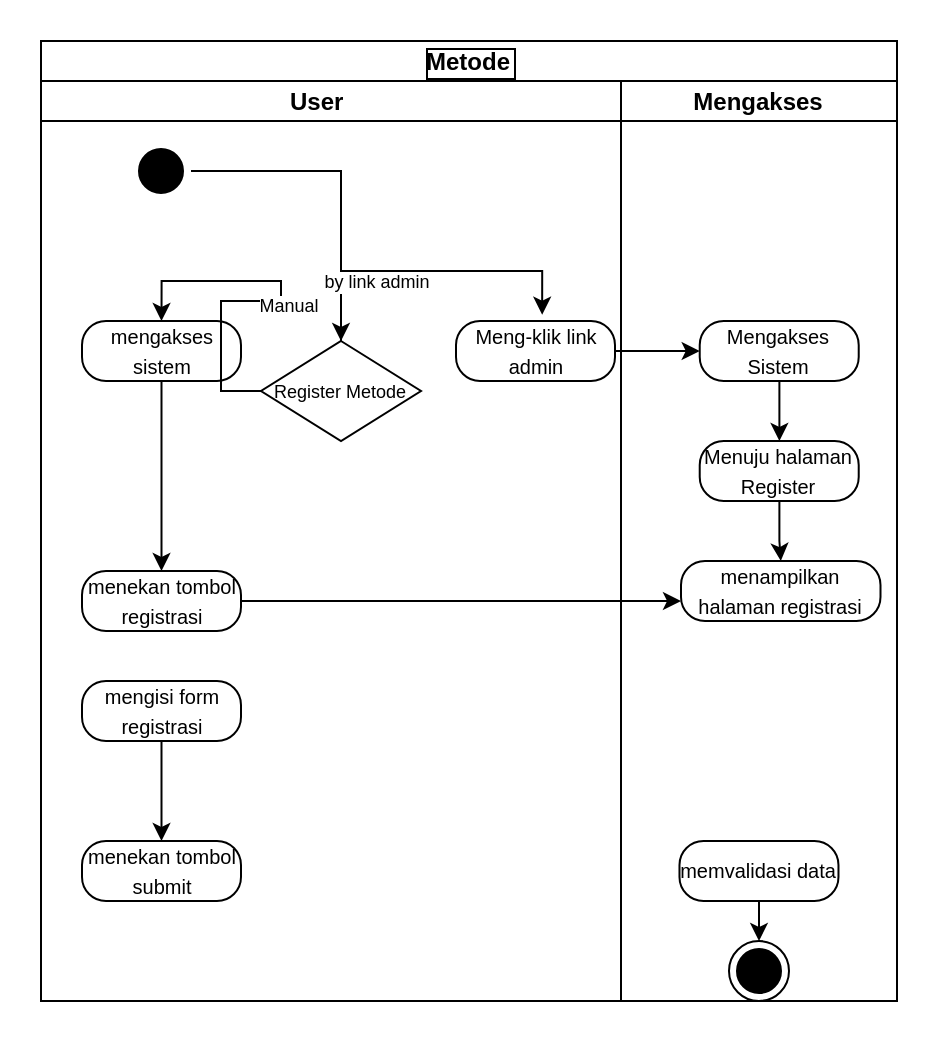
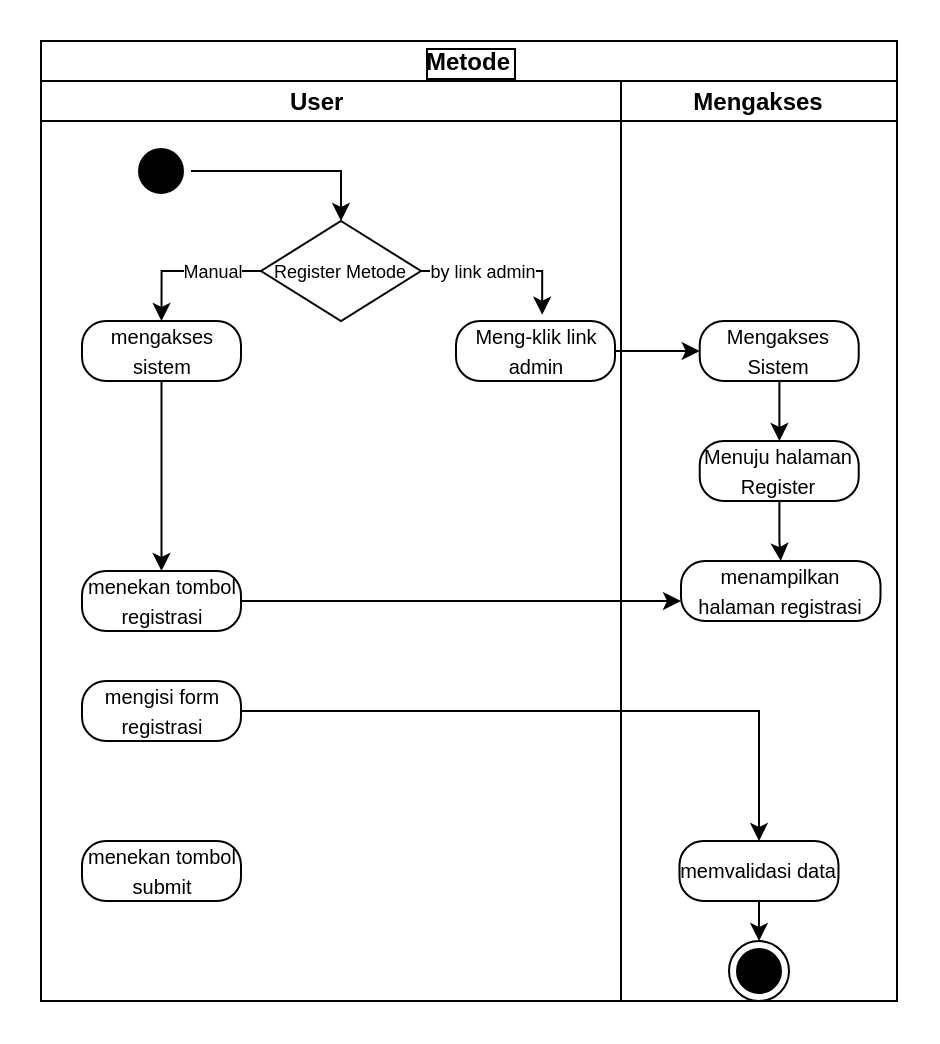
  <mxCell id="0" />
  <mxCell id="1" parent="0" />
  <mxCell id="2" value="Metode" style="swimlane;childLayout=stackLayout;resizeParent=1;resizeParentMax=0;startSize=20;labelBorderColor=default;" parent="1" vertex="1"><mxGeometry x="20" y="20" width="428" height="480" as="geometry"><mxRectangle x="250" y="50" width="70" height="30" as="alternateBounds" /></mxGeometry></mxCell>
  <mxCell id="3" value="User    " style="swimlane;startSize=20;" parent="2" vertex="1"><mxGeometry y="20" width="290" height="460" as="geometry" /></mxCell>
  <mxCell id="4" style="edgeStyle=orthogonalEdgeStyle;rounded=0;orthogonalLoop=1;jettySize=auto;html=1;entryX=0.5;entryY=0;entryDx=0;entryDy=0;" parent="3" source="5" target="16" edge="1"><mxGeometry relative="1" as="geometry" /></mxCell>
  <mxCell id="5" value="" style="ellipse;html=1;shape=startState;fillColor=#000000;strokeColor=default;" parent="3" vertex="1"><mxGeometry x="45" y="30" width="30" height="30" as="geometry" /></mxCell>
  <mxCell id="6" style="edgeStyle=orthogonalEdgeStyle;rounded=0;orthogonalLoop=1;jettySize=auto;html=1;strokeColor=default;fontFamily=Helvetica;fontSize=10;fontColor=default;" parent="3" source="7" target="8" edge="1"><mxGeometry relative="1" as="geometry" /></mxCell>
  <mxCell id="7" value="&lt;font style=&quot;font-size: 10px;&quot;&gt;mengakses sistem&lt;/font&gt;" style="rounded=1;whiteSpace=wrap;html=1;arcSize=40;fontColor=#000000;fillColor=none;strokeColor=#000000;strokeWidth=1;fontFamily=Helvetica;fontSize=12;" parent="3" vertex="1"><mxGeometry x="20.5" y="120" width="79.5" height="30" as="geometry" /></mxCell>
  <mxCell id="8" value="&lt;font style=&quot;font-size: 10px;&quot;&gt;menekan tombol registrasi&lt;/font&gt;" style="rounded=1;whiteSpace=wrap;html=1;arcSize=40;fontColor=#000000;fillColor=none;strokeColor=#000000;strokeWidth=1;fontFamily=Helvetica;fontSize=12;" parent="3" vertex="1"><mxGeometry x="20.5" y="245" width="79.5" height="30" as="geometry" /></mxCell>
- <mxCell id="9" style="edgeStyle=orthogonalEdgeStyle;rounded=0;orthogonalLoop=1;jettySize=auto;html=1;strokeColor=default;fontFamily=Helvetica;fontSize=10;fontColor=default;" parent="3" source="10" target="11" edge="1"><mxGeometry relative="1" as="geometry" /></mxCell>
+ <mxCell id="9" style="edgeStyle=orthogonalEdgeStyle;rounded=0;orthogonalLoop=1;jettySize=auto;html=1;strokeColor=default;fontFamily=Helvetica;fontSize=10;fontColor=default;" parent="3" source="10" target="21" edge="1"><mxGeometry relative="1" as="geometry" /></mxCell>
  <mxCell id="10" value="&lt;font style=&quot;font-size: 10px;&quot;&gt;mengisi form registrasi&lt;/font&gt;" style="rounded=1;whiteSpace=wrap;html=1;arcSize=40;fontColor=#000000;fillColor=none;strokeColor=#000000;strokeWidth=1;fontFamily=Helvetica;fontSize=12;" parent="3" vertex="1"><mxGeometry x="20.5" y="300" width="79.5" height="30" as="geometry" /></mxCell>
  <mxCell id="11" value="&lt;font style=&quot;font-size: 10px;&quot;&gt;menekan tombol submit&lt;/font&gt;" style="rounded=1;whiteSpace=wrap;html=1;arcSize=40;fontColor=#000000;fillColor=none;strokeColor=#000000;strokeWidth=1;fontFamily=Helvetica;fontSize=12;" parent="3" vertex="1"><mxGeometry x="20.5" y="380" width="79.5" height="30" as="geometry" /></mxCell>
  <mxCell id="12" style="edgeStyle=orthogonalEdgeStyle;rounded=0;orthogonalLoop=1;jettySize=auto;html=1;entryX=0.5;entryY=0;entryDx=0;entryDy=0;" parent="3" source="16" target="7" edge="1"><mxGeometry relative="1" as="geometry" /></mxCell>
  <mxCell id="13" value="Manual" style="edgeLabel;html=1;align=center;verticalAlign=middle;resizable=0;points=[];fontSize=9;" parent="12" vertex="1" connectable="0"><mxGeometry x="-0.05" y="-1" relative="1" as="geometry"><mxPoint x="10" y="1" as="offset" /></mxGeometry></mxCell>
  <mxCell id="14" style="edgeStyle=orthogonalEdgeStyle;rounded=0;orthogonalLoop=1;jettySize=auto;html=1;entryX=0.542;entryY=-0.105;entryDx=0;entryDy=0;entryPerimeter=0;fontSize=9;" parent="3" source="16" target="17" edge="1"><mxGeometry relative="1" as="geometry"><Array as="points"><mxPoint x="250" y="95" /></Array></mxGeometry></mxCell>
  <mxCell id="15" value="by link admin" style="edgeLabel;html=1;align=center;verticalAlign=middle;resizable=0;points=[];fontSize=9;" parent="14" vertex="1" connectable="0"><mxGeometry x="-0.646" y="-2" relative="1" as="geometry"><mxPoint x="15" y="-2" as="offset" /></mxGeometry></mxCell>
- <mxCell id="16" value="&lt;font style=&quot;font-size: 9px;&quot;&gt;Register Metode&lt;/font&gt;" style="rhombus;whiteSpace=wrap;html=1;" parent="3" vertex="1"><mxGeometry x="110" y="130" width="80" height="50" as="geometry" /></mxCell>
+ <mxCell id="16" value="&lt;font style=&quot;font-size: 9px;&quot;&gt;Register Metode&lt;/font&gt;" style="rhombus;whiteSpace=wrap;html=1;" parent="3" vertex="1"><mxGeometry x="110" y="70" width="80" height="50" as="geometry" /></mxCell>
  <mxCell id="17" value="&lt;font style=&quot;font-size: 10px;&quot;&gt;Meng-klik link admin&lt;/font&gt;" style="rounded=1;whiteSpace=wrap;html=1;arcSize=40;fontColor=#000000;fillColor=none;strokeColor=#000000;strokeWidth=1;fontFamily=Helvetica;fontSize=12;" parent="3" vertex="1"><mxGeometry x="207.5" y="120" width="79.5" height="30" as="geometry" /></mxCell>
  <mxCell id="18" value="Mengakses" style="swimlane;startSize=20;" parent="2" vertex="1"><mxGeometry x="290" y="20" width="138" height="460" as="geometry" /></mxCell>
  <mxCell id="19" value="&lt;font style=&quot;font-size: 10px;&quot;&gt;menampilkan halaman registrasi&lt;/font&gt;" style="rounded=1;whiteSpace=wrap;html=1;arcSize=40;fontColor=#000000;fillColor=none;strokeColor=#000000;strokeWidth=1;fontFamily=Helvetica;fontSize=12;" parent="18" vertex="1"><mxGeometry x="30" y="240" width="99.75" height="30" as="geometry" /></mxCell>
  <mxCell id="20" value="" style="ellipse;html=1;shape=endState;fillColor=#000000;strokeColor=#000000;strokeWidth=1;fontFamily=Helvetica;fontSize=10;fontColor=default;" parent="18" vertex="1"><mxGeometry x="54" y="430" width="30" height="30" as="geometry" /></mxCell>
  <mxCell id="21" value="&lt;font style=&quot;font-size: 10px;&quot;&gt;memvalidasi data&lt;/font&gt;" style="rounded=1;whiteSpace=wrap;html=1;arcSize=40;fontColor=#000000;fillColor=none;strokeColor=#000000;strokeWidth=1;fontFamily=Helvetica;fontSize=12;" parent="18" vertex="1"><mxGeometry x="29.24" y="380" width="79.5" height="30" as="geometry" /></mxCell>
  <mxCell id="22" value="" style="edgeStyle=orthogonalEdgeStyle;rounded=0;orthogonalLoop=1;jettySize=auto;html=1;strokeColor=default;fontFamily=Helvetica;fontSize=10;fontColor=default;" parent="18" source="21" target="20" edge="1"><mxGeometry relative="1" as="geometry" /></mxCell>
  <mxCell id="23" value="" style="edgeStyle=orthogonalEdgeStyle;rounded=0;orthogonalLoop=1;jettySize=auto;html=1;fontSize=9;" parent="18" source="24" target="26" edge="1"><mxGeometry relative="1" as="geometry" /></mxCell>
  <mxCell id="24" value="&lt;font style=&quot;font-size: 10px;&quot;&gt;Mengakses Sistem&lt;/font&gt;" style="rounded=1;whiteSpace=wrap;html=1;arcSize=40;fontColor=#000000;fillColor=none;strokeColor=#000000;strokeWidth=1;fontFamily=Helvetica;fontSize=12;" parent="18" vertex="1"><mxGeometry x="39.36" y="120" width="79.5" height="30" as="geometry" /></mxCell>
  <mxCell id="25" value="" style="edgeStyle=orthogonalEdgeStyle;rounded=0;orthogonalLoop=1;jettySize=auto;html=1;fontSize=9;" parent="18" source="26" target="19" edge="1"><mxGeometry relative="1" as="geometry" /></mxCell>
  <mxCell id="26" value="&lt;font style=&quot;font-size: 10px;&quot;&gt;Menuju halaman Register&lt;/font&gt;" style="rounded=1;whiteSpace=wrap;html=1;arcSize=40;fontColor=#000000;fillColor=none;strokeColor=#000000;strokeWidth=1;fontFamily=Helvetica;fontSize=12;" parent="18" vertex="1"><mxGeometry x="39.36" y="180" width="79.5" height="30" as="geometry" /></mxCell>
  <mxCell id="27" style="edgeStyle=orthogonalEdgeStyle;rounded=0;orthogonalLoop=1;jettySize=auto;html=1;strokeColor=default;fontFamily=Helvetica;fontSize=10;fontColor=default;" parent="2" source="8" target="19" edge="1"><mxGeometry relative="1" as="geometry"><Array as="points"><mxPoint x="240" y="280" /><mxPoint x="240" y="280" /></Array></mxGeometry></mxCell>
  <mxCell id="28" value="" style="edgeStyle=orthogonalEdgeStyle;rounded=0;orthogonalLoop=1;jettySize=auto;html=1;fontSize=9;" parent="2" source="17" target="24" edge="1"><mxGeometry relative="1" as="geometry" /></mxCell>
